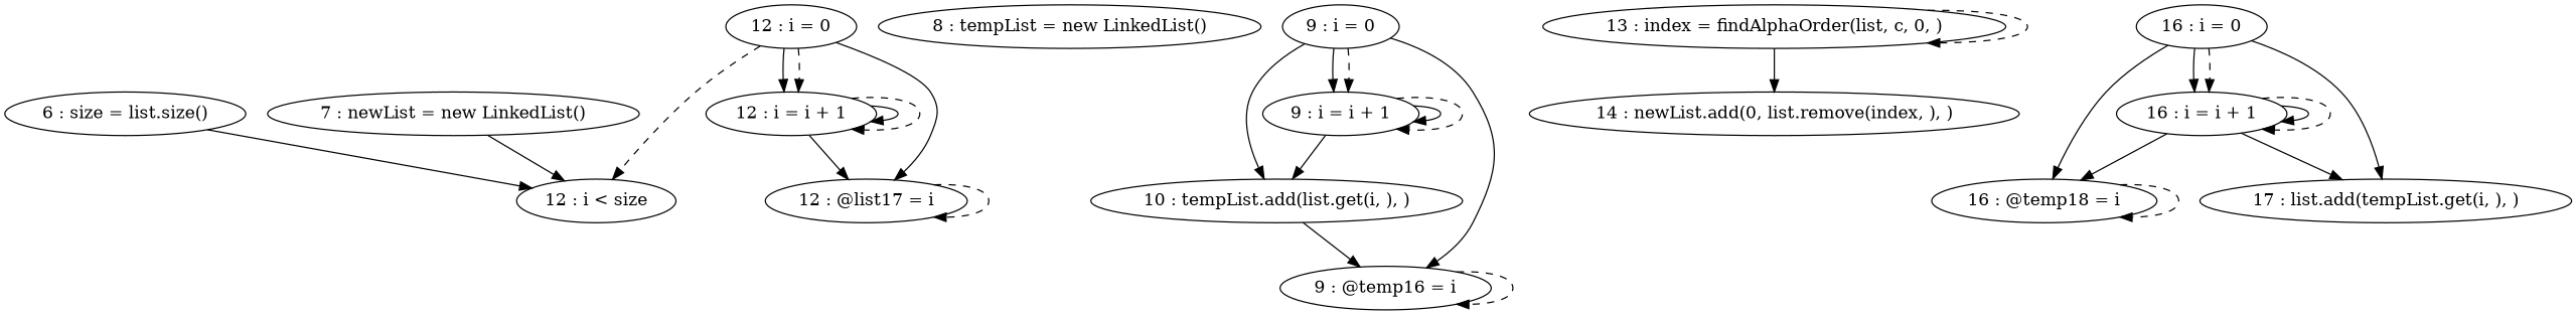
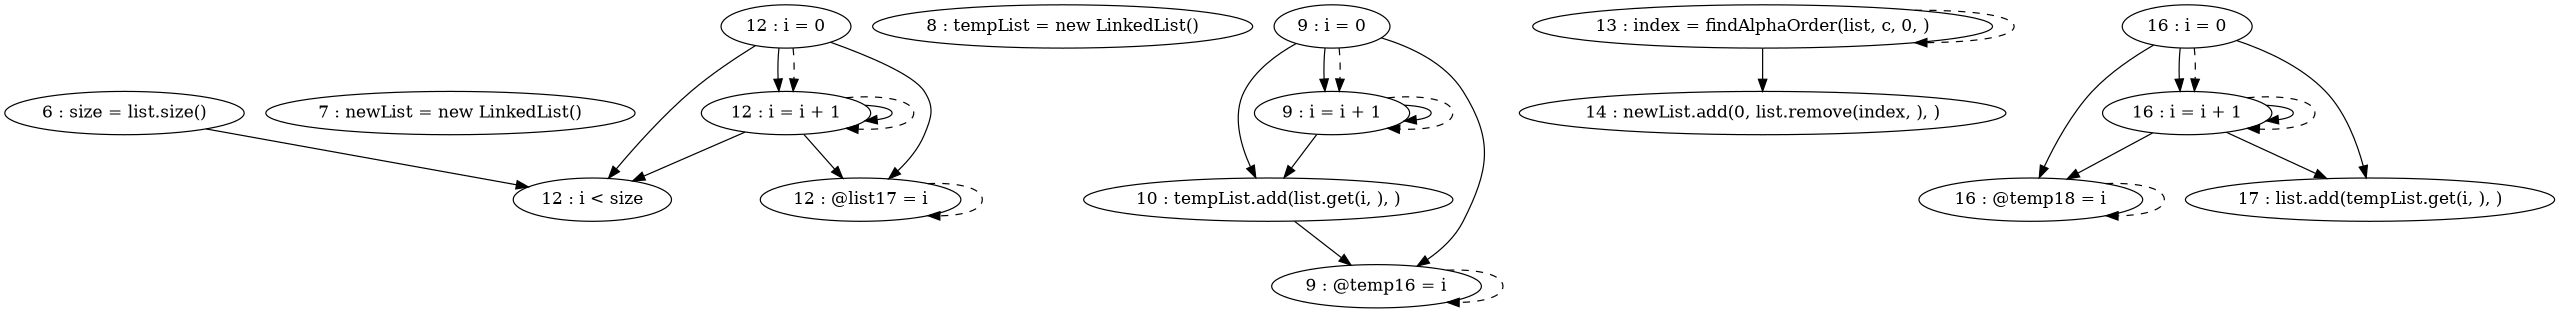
  digraph {
    "6 : size = list.size()"
    "12 : i < size"
    "7 : newList = new LinkedList()"
    "8 : tempList = new LinkedList()"
    "9 : i = 0"
    "10 : tempList.add(list.get(i, ), )"
    "9 : i = i + 1"
    "9 : @temp16 = i"
    "12 : i = 0"
    n10 [label="12 : @list17 = i"]
    "12 : i = i + 1"
    "13 : index = findAlphaOrder(list, c, 0, )"
    "14 : newList.add(0, list.remove(index, ), )"
    "16 : i = 0"
    "16 : @temp18 = i"
    "17 : list.add(tempList.get(i, ), )"
    "16 : i = i + 1"
    "6 : size = list.size()" -> "12 : i < size"
    "9 : i = 0" -> "10 : tempList.add(list.get(i, ), )"
    "9 : i = 0" -> "9 : i = i + 1"
    "9 : i = 0" -> "9 : i = i + 1" [style=dashed]
    "9 : i = 0" -> "9 : @temp16 = i"
    "10 : tempList.add(list.get(i, ), )" -> "9 : @temp16 = i"
    "9 : i = i + 1" -> "10 : tempList.add(list.get(i, ), )"
    "9 : i = i + 1" -> "9 : i = i + 1"
    "9 : i = i + 1" -> "9 : i = i + 1" [style=dashed]
    "9 : @temp16 = i" -> "9 : @temp16 = i" [style=dashed]
-   "12 : i = 0" -> "12 : i < size" [style=dashed]
+   "12 : i = 0" -> "12 : i < size"
    "12 : i = 0" -> n10
    "12 : i = 0" -> "12 : i = i + 1"
    "12 : i = 0" -> "12 : i = i + 1" [style=dashed]
    n10 -> n10 [style=dashed]
-   "7 : newList = new LinkedList()" -> "12 : i < size"
+   "12 : i = i + 1" -> "12 : i < size"
    "12 : i = i + 1" -> n10
    "12 : i = i + 1" -> "12 : i = i + 1"
    "12 : i = i + 1" -> "12 : i = i + 1" [style=dashed]
    "13 : index = findAlphaOrder(list, c, 0, )" -> "13 : index = findAlphaOrder(list, c, 0, )" [style=dashed]
    "13 : index = findAlphaOrder(list, c, 0, )" -> "14 : newList.add(0, list.remove(index, ), )"
    "16 : i = 0" -> "16 : @temp18 = i"
    "16 : i = 0" -> "17 : list.add(tempList.get(i, ), )"
    "16 : i = 0" -> "16 : i = i + 1"
    "16 : i = 0" -> "16 : i = i + 1" [style=dashed]
    "16 : @temp18 = i" -> "16 : @temp18 = i" [style=dashed]
    "16 : i = i + 1" -> "16 : @temp18 = i"
    "16 : i = i + 1" -> "17 : list.add(tempList.get(i, ), )"
    "16 : i = i + 1" -> "16 : i = i + 1"
    "16 : i = i + 1" -> "16 : i = i + 1" [style=dashed]
  }
